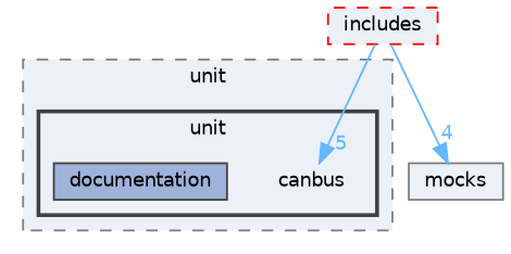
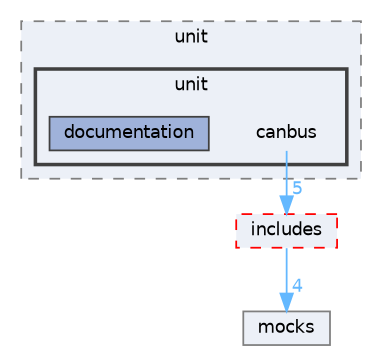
  digraph {
    compound=true
    node [fontname=Helvetica fontsize=10 shape=box fillcolor="#ecf0f7" style=filled]
    edge [color=steelblue1 fontcolor=steelblue1 fontname=Helvetica fontsize=10 labeldistance=1.5 labelfontname=Helvetica labelfontsize=10]
    n1 [height=0.2 label=canbus shape=plaintext width=0.4 fillcolor="" style=""]
    n2 [color=grey25 fillcolor="#9fb2da" height=0.2 label=documentation width=0.4]
    n3 [color=red height=0.2 label=includes style="filled,dashed" width=0.4]
    n4 [color=grey50 height=0.2 label=mocks width=0.4]
    subgraph cluster_1 {
      bgcolor="#ecf0f7"
      fontname=Helvetica
      fontsize=10
      label=unit
      pencolor=grey50
      style="filled,dashed"
      subgraph cluster_2 {
        bgcolor="#ecf0f7"
        fontname=Helvetica
        fontsize=10
        label=unit
        pencolor=grey25
        style="filled,bold"
        n1
        n2
      }
    }
-   n3 -> n1 [headlabel=5]
+   n1 -> n3 [headlabel=5]
    n3 -> n4 [headlabel=4]
  }
